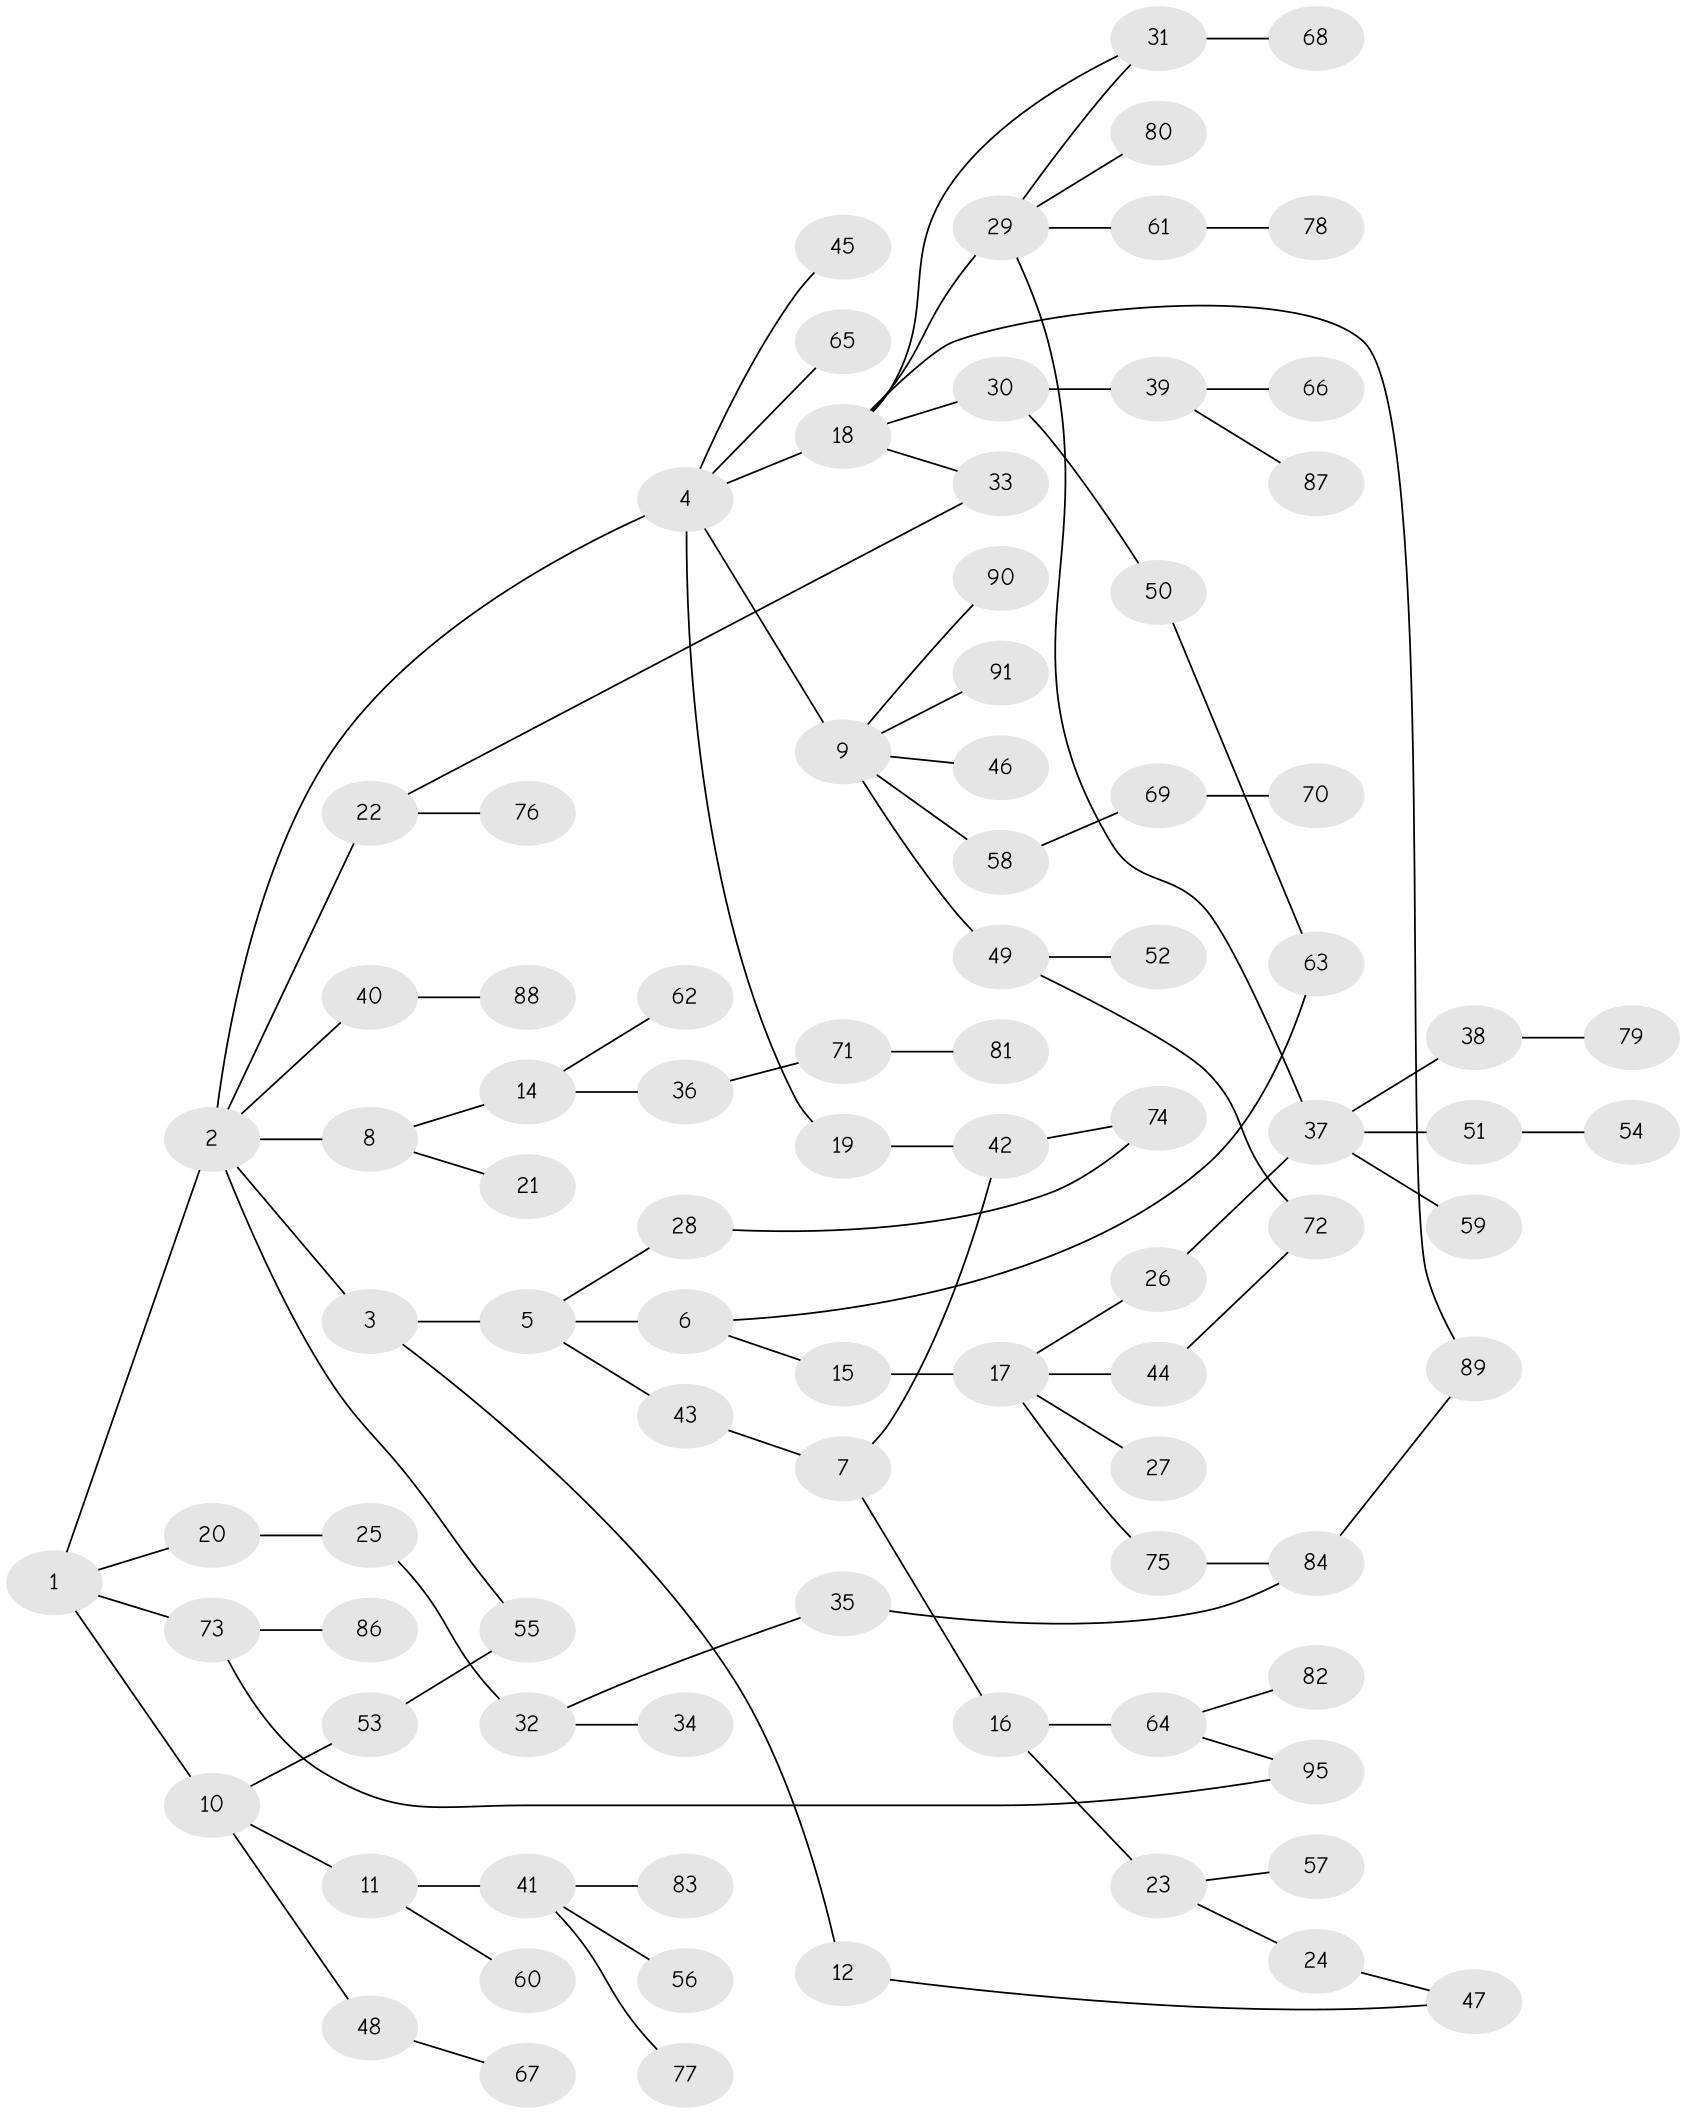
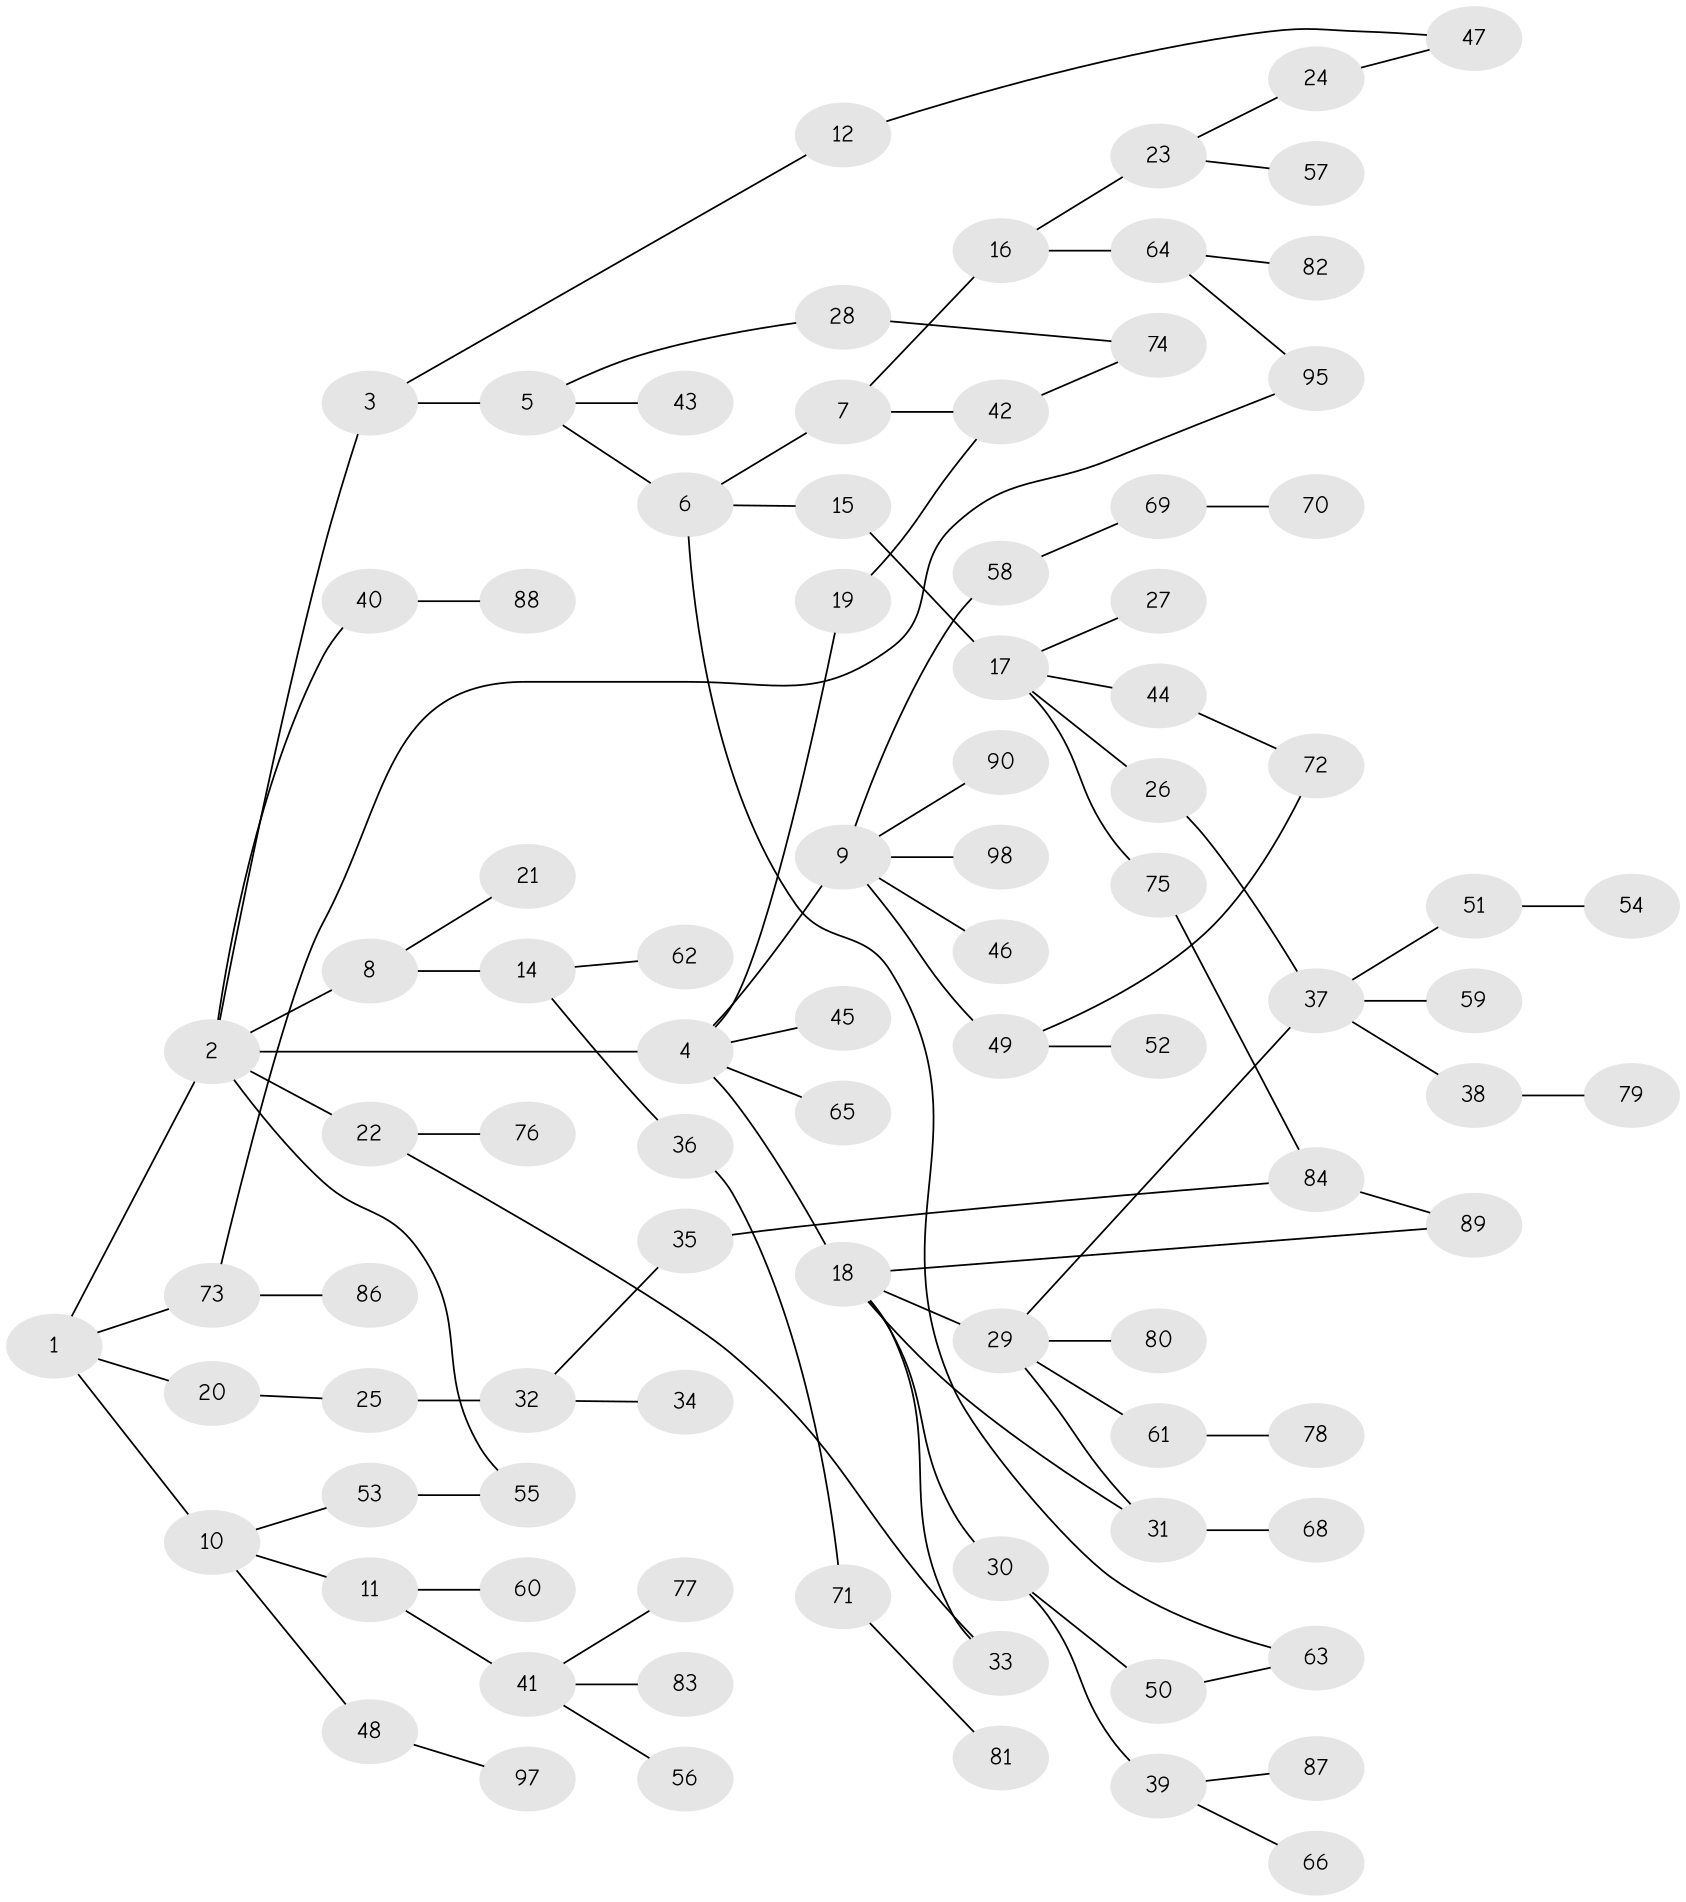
  graph {
    fontname="Comic Neue"
    rankdir=LR
    node [color=gray90 fontname="Comic Neue" style=filled]
    edge [fontname="Comic Neue"]
    1
    2
    10
    20
    73
    3
    4
    8
    22
    40
    55
    11
    48
    53
    25
    n16 [label=95]
    86
    5
    12
    9
    18
    19
    45
    65
    14
    21
    33
    76
    88
    6
    28
    43
    47
    46
    49
    58
    90
-   91
+   91 [label=98]
    29
    30
    31
    89
    42
    7
    15
    63
    74
    16
    17
    23
    64
    36
    62
    72
    52
    69
    41
    60
-   67
+   67 [label=97]
    56
    77
    83
    71
    26
    27
    44
    75
    24
    57
    82
    37
    84
    61
    80
    39
    50
    68
    32
    34
    35
    38
    51
    59
    78
    66
    87
    81
    79
    54
    70
    1 -- 2
    1 -- 10
    1 -- 20
    1 -- 73
    2 -- 3
    2 -- 4
    2 -- 8
    2 -- 22
    2 -- 40
    2 -- 55
    10 -- 11
    10 -- 48
    10 -- 53
    20 -- 25
    73 -- n16
    73 -- 86
    3 -- 5
    3 -- 12
    4 -- 9
    4 -- 18
    4 -- 19
    4 -- 45
    4 -- 65
    8 -- 14
    8 -- 21
    22 -- 33
    22 -- 76
    40 -- 88
    11 -- 41
    11 -- 60
    48 -- 67
    53 -- 55
    25 -- 32
    5 -- 6
    5 -- 28
    5 -- 43
    12 -- 47
    9 -- 46
    9 -- 49
    9 -- 58
    9 -- 90
    9 -- 91
    18 -- 33
    18 -- 29
    18 -- 30
    18 -- 31
    18 -- 89
    19 -- 42
    14 -- 36
    14 -- 62
-   43 -- 7
+   6 -- 7
    6 -- 15
    6 -- 63
    28 -- 74
    49 -- 72
    49 -- 52
    58 -- 69
    29 -- 31
    29 -- 37
    29 -- 61
    29 -- 80
    30 -- 39
    30 -- 50
    31 -- 68
    42 -- 74
    7 -- 42
    7 -- 16
    15 -- 17
    16 -- 23
    16 -- 64
    17 -- 26
    17 -- 27
    17 -- 44
    17 -- 75
    23 -- 24
    23 -- 57
    64 -- n16
    64 -- 82
    36 -- 71
    69 -- 70
    41 -- 56
    41 -- 77
    41 -- 83
    71 -- 81
    26 -- 37
    44 -- 72
    75 -- 84
    24 -- 47
    37 -- 38
    37 -- 51
    37 -- 59
    84 -- 89
    61 -- 78
    39 -- 66
    39 -- 87
    50 -- 63
    32 -- 34
    32 -- 35
    35 -- 84
    38 -- 79
    51 -- 54
  }
